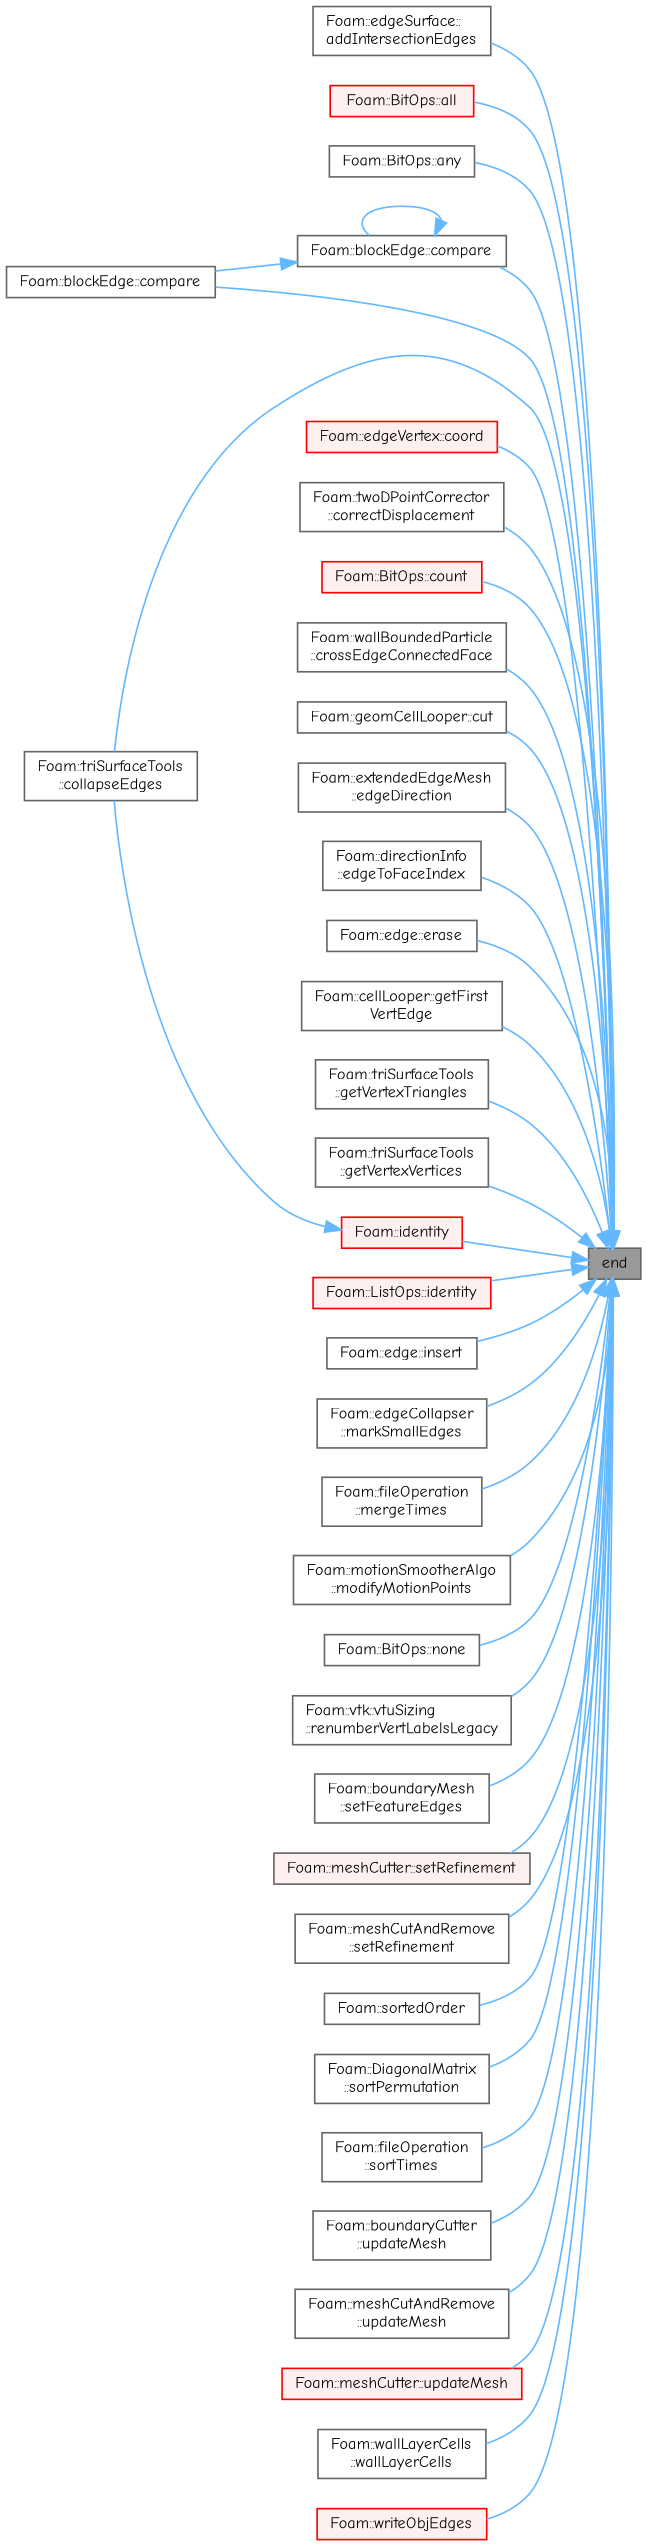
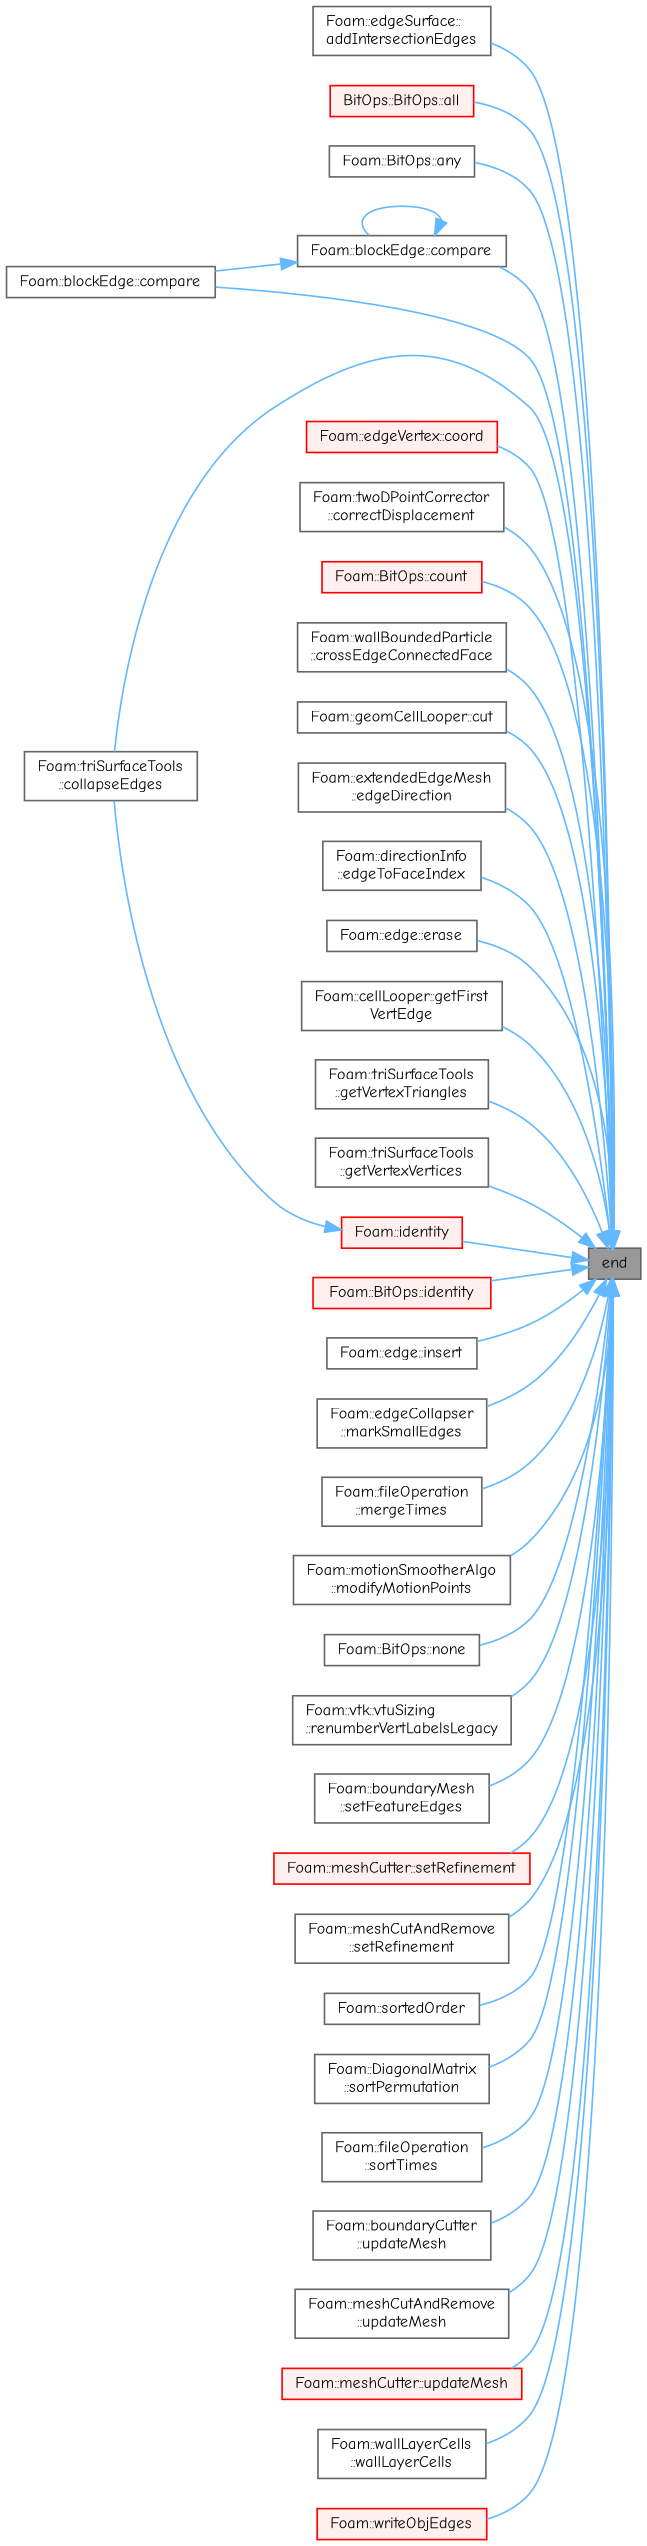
  digraph {
    fontname="Comic Neue"
    rankdir=RL
    node [color=grey40 fillcolor=white fontname="Comic Neue" fontsize=10 shape=box style=filled]
    edge [color=steelblue1 dir=back fontname="Comic Neue" fontsize=10 labelfontname=Helvetica labelfontsize=10 style=solid]
    n1 [color=gray40 fillcolor=grey60 fontcolor=black height=0.2 label=end width=0.4]
    n2 [height=0.2 label="Foam::edgeSurface::\laddIntersectionEdges" width=0.4]
-   n3 [color=red fillcolor="#FFF0F0" height=0.2 label="Foam::BitOps::all" width=0.4]
+   n3 [color=red fillcolor="#FFF0F0" height=0.2 label="BitOps::BitOps::all" width=0.4]
    n4 [height=0.2 label="Foam::BitOps::any" width=0.4]
    n5 [height=0.2 label="Foam::triSurfaceTools\l::collapseEdges" width=0.4]
    n6 [height=0.2 label="Foam::blockEdge::compare" width=0.4]
    n7 [height=0.2 label="Foam::blockEdge::compare" width=0.4]
    n8 [color=red fillcolor="#FFF0F0" height=0.2 label="Foam::edgeVertex::coord" width=0.4]
    n9 [height=0.2 label="Foam::twoDPointCorrector\l::correctDisplacement" width=0.4]
    n10 [color=red fillcolor="#FFF0F0" height=0.2 label="Foam::BitOps::count" width=0.4]
    n11 [height=0.2 label="Foam::wallBoundedParticle\l::crossEdgeConnectedFace" width=0.4]
    n12 [height=0.2 label="Foam::geomCellLooper::cut" width=0.4]
    n13 [height=0.2 label="Foam::extendedEdgeMesh\l::edgeDirection" width=0.4]
    n14 [height=0.2 label="Foam::directionInfo\l::edgeToFaceIndex" width=0.4]
    n15 [height=0.2 label="Foam::edge::erase" width=0.4]
    n16 [height=0.2 label="Foam::cellLooper::getFirst\lVertEdge" width=0.4]
    n17 [height=0.2 label="Foam::triSurfaceTools\l::getVertexTriangles" width=0.4]
    n18 [height=0.2 label="Foam::triSurfaceTools\l::getVertexVertices" width=0.4]
    n19 [color=red fillcolor="#FFF0F0" height=0.2 label="Foam::identity" width=0.4]
-   n20 [color=red fillcolor="#FFF0F0" height=0.2 label="Foam::ListOps::identity" width=0.4]
+   n20 [color=red fillcolor="#FFF0F0" height=0.2 label="Foam::BitOps::identity" width=0.4]
    n21 [height=0.2 label="Foam::edge::insert" width=0.4]
    n22 [height=0.2 label="Foam::edgeCollapser\l::markSmallEdges" width=0.4]
    n23 [height=0.2 label="Foam::fileOperation\l::mergeTimes" width=0.4]
    n24 [height=0.2 label="Foam::motionSmootherAlgo\l::modifyMotionPoints" width=0.4]
    n25 [height=0.2 label="Foam::BitOps::none" width=0.4]
    n26 [height=0.2 label="Foam::vtk::vtuSizing\l::renumberVertLabelsLegacy" width=0.4]
    n27 [height=0.2 label="Foam::boundaryMesh\l::setFeatureEdges" width=0.4]
-   n28 [fillcolor="#FFF0F0" height=0.2 label="Foam::meshCutter::setRefinement" width=0.4]
+   n28 [color=red fillcolor="#FFF0F0" height=0.2 label="Foam::meshCutter::setRefinement" width=0.4]
    n29 [height=0.2 label="Foam::meshCutAndRemove\l::setRefinement" width=0.4]
    n30 [height=0.2 label="Foam::sortedOrder" width=0.4]
    n31 [height=0.2 label="Foam::DiagonalMatrix\l::sortPermutation" width=0.4]
    n32 [height=0.2 label="Foam::fileOperation\l::sortTimes" width=0.4]
    n33 [height=0.2 label="Foam::boundaryCutter\l::updateMesh" width=0.4]
    n34 [height=0.2 label="Foam::meshCutAndRemove\l::updateMesh" width=0.4]
    n35 [color=red fillcolor="#FFF0F0" height=0.2 label="Foam::meshCutter::updateMesh" width=0.4]
    n36 [height=0.2 label="Foam::wallLayerCells\l::wallLayerCells" width=0.4]
    n37 [color=red fillcolor="#FFF0F0" height=0.2 label="Foam::writeObjEdges" width=0.4]
    n1 -> n2
    n1 -> n3
    n1 -> n4
    n1 -> n5
    n1 -> n6
    n1 -> n7
    n1 -> n8
    n1 -> n9
    n1 -> n10
    n1 -> n11
    n1 -> n12
    n1 -> n13
    n1 -> n14
    n1 -> n15
    n1 -> n16
    n1 -> n17
    n1 -> n18
    n1 -> n19
    n1 -> n20
    n1 -> n21
    n1 -> n22
    n1 -> n23
    n1 -> n24
    n1 -> n25
    n1 -> n26
    n1 -> n27
    n1 -> n28
    n1 -> n29
    n1 -> n30
    n1 -> n31
    n1 -> n32
    n1 -> n33
    n1 -> n34
    n1 -> n35
    n1 -> n36
    n1 -> n37
    n6 -> n6
    n6 -> n7
    n19 -> n5
  }
